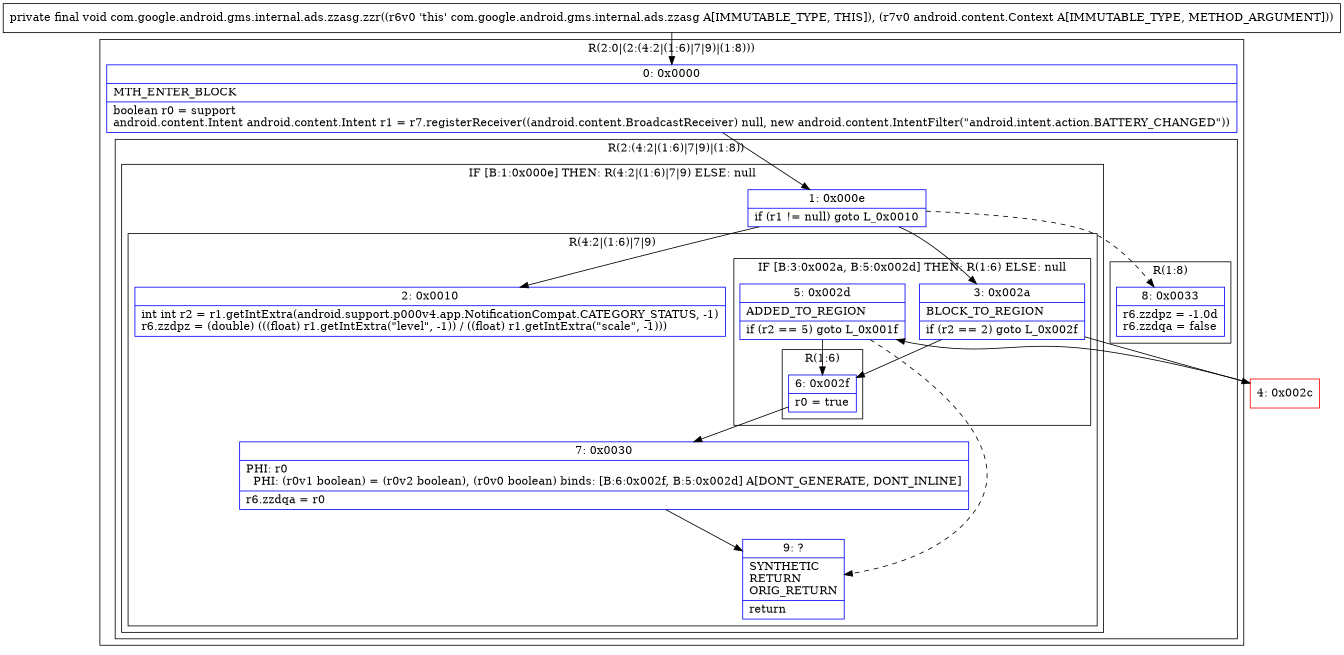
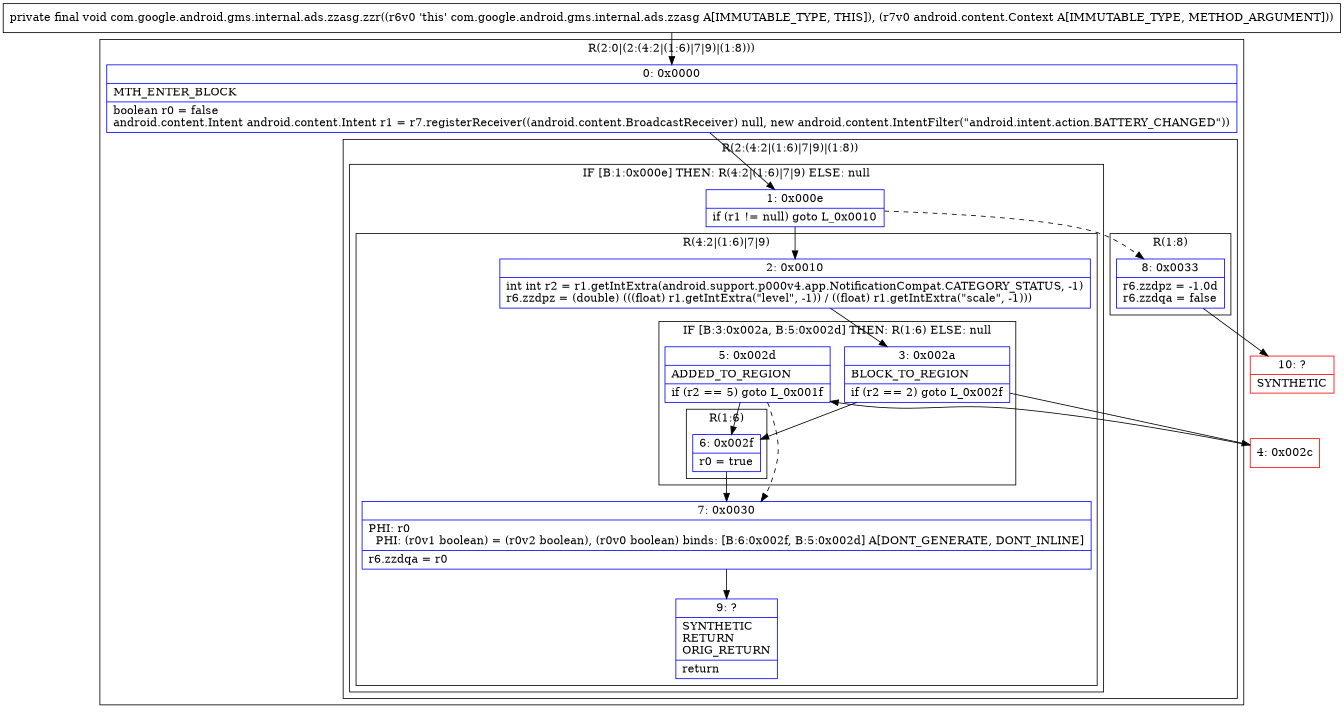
  digraph {
    node [color=blue shape=record]
    n1 [label="{6\:\ 0x002f|r0 = true\l}"]
    n2 [label="{3\:\ 0x002a|BLOCK_TO_REGION\l|if (r2 == 2) goto L_0x002f\l}"]
    n3 [label="{5\:\ 0x002d|ADDED_TO_REGION\l|if (r2 == 5) goto L_0x001f\l}"]
    n4 [label="{2\:\ 0x0010|int int r2 = r1.getIntExtra(android.support.p000v4.app.NotificationCompat.CATEGORY_STATUS, \-1)\lr6.zzdpz = (double) (((float) r1.getIntExtra(\"level\", \-1)) \/ ((float) r1.getIntExtra(\"scale\", \-1)))\l}"]
    n5 [label="{7\:\ 0x0030|PHI: r0 \l  PHI: (r0v1 boolean) = (r0v2 boolean), (r0v0 boolean) binds: [B:6:0x002f, B:5:0x002d] A[DONT_GENERATE, DONT_INLINE]\l|r6.zzdqa = r0\l}"]
    n6 [label="{9\:\ ?|SYNTHETIC\lRETURN\lORIG_RETURN\l|return\l}"]
    n7 [label="{1\:\ 0x000e|if (r1 != null) goto L_0x0010\l}"]
    n8 [label="{8\:\ 0x0033|r6.zzdpz = \-1.0d\lr6.zzdqa = false\l}"]
-   n9 [label="{0\:\ 0x0000|MTH_ENTER_BLOCK\l|boolean r0 = support\landroid.content.Intent android.content.Intent r1 = r7.registerReceiver((android.content.BroadcastReceiver) null, new android.content.IntentFilter(\"android.intent.action.BATTERY_CHANGED\"))\l}"]
+   n9 [label="{0\:\ 0x0000|MTH_ENTER_BLOCK\l|boolean r0 = false\landroid.content.Intent android.content.Intent r1 = r7.registerReceiver((android.content.BroadcastReceiver) null, new android.content.IntentFilter(\"android.intent.action.BATTERY_CHANGED\"))\l}"]
    n10 [color=red label="{4\:\ 0x002c}"]
+   n11 [color=red label="{10\:\ ?|SYNTHETIC\l}"]
    n12 [label="{private final void com.google.android.gms.internal.ads.zzasg.zzr((r6v0 'this' com.google.android.gms.internal.ads.zzasg A[IMMUTABLE_TYPE, THIS]), (r7v0 android.content.Context A[IMMUTABLE_TYPE, METHOD_ARGUMENT])) }" color=""]
    subgraph cluster_1 {
      label="R(2:0|(2:(4:2|(1:6)|7|9)|(1:8)))"
      n9
      subgraph cluster_2 {
        label="R(2:(4:2|(1:6)|7|9)|(1:8))"
        subgraph cluster_3 {
          label="IF [B:1:0x000e] THEN: R(4:2|(1:6)|7|9) ELSE: null"
          n7
          subgraph cluster_4 {
            label="R(4:2|(1:6)|7|9)"
            n4
            n5
            n6
            subgraph cluster_5 {
              label="IF [B:3:0x002a, B:5:0x002d] THEN: R(1:6) ELSE: null"
              n2
              n3
              subgraph cluster_6 {
                label="R(1:6)"
                n1
              }
            }
          }
        }
        subgraph cluster_7 {
          label="R(1:8)"
          n8
        }
      }
    }
    n1 -> n5
    n2 -> n1
    n2 -> n10 [style=solid]
    n3 -> n1
-   n3 -> n6 [style=dashed]
-   n7 -> n2
+   n3 -> n5 [style=dashed]
+   n4 -> n2
    n5 -> n6
    n7 -> n4
    n7 -> n8 [style=dashed]
+   n8 -> n11
    n9 -> n7
    n10 -> n3
    n12 -> n9
  }
